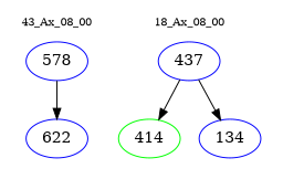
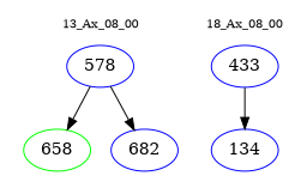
  digraph {
    node [color=blue]
    edge [color=black]
    n1 [label=578]
-   n3 [label=622]
-   n4 [label=437]
-   n5 [color=green label=414]
+   n2 [color=green label=658]
+   n3 [label=682]
+   n4 [label=433]
    n6 [label=134]
    subgraph cluster_1 {
      color=white
      fontsize=10
-     label="43_Ax_08_00"
+     label="13_Ax_08_00"
      n1
+     n2
      n3
    }
    subgraph cluster_2 {
      color=white
      fontsize=10
      label="18_Ax_08_00"
      n4
-     n5
      n6
    }
+   n1 -> n2
    n1 -> n3
-   n4 -> n5
    n4 -> n6
  }
